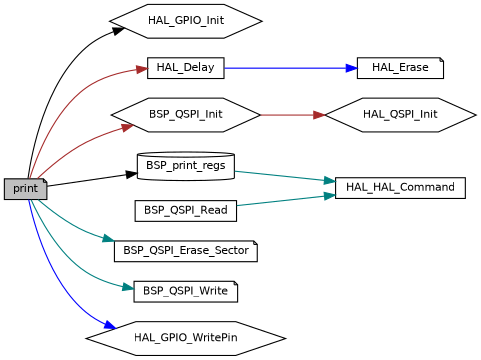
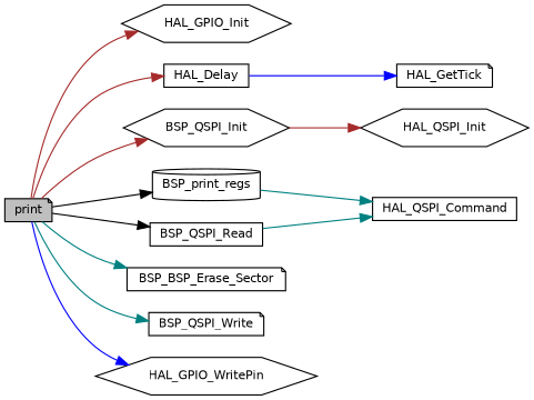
  digraph {
    rankdir=LR
    node [color=black fillcolor=white fontname=Helvetica fontsize=10 shape=note style=filled]
    edge [color=teal fontname=Helvetica fontsize=10 labelfontname=Helvetica labelfontsize=10 style=solid]
    n1 [fillcolor=grey75 fontcolor=black height=0.2 label=print width=0.4]
    n2 [height=0.2 label=HAL_GPIO_Init shape=hexagon width=0.4]
    n3 [height=0.2 label=HAL_Delay shape=box width=0.4]
    n4 [height=0.2 label=BSP_QSPI_Init shape=hexagon width=0.4]
    n5 [height=0.2 label=BSP_print_regs shape=cylinder width=0.4]
    n6 [height=0.2 label=BSP_QSPI_Read shape=box width=0.4]
-   n7 [height=0.2 label=BSP_QSPI_Erase_Sector width=0.4]
+   n7 [height=0.2 label=BSP_BSP_Erase_Sector width=0.4]
    n8 [height=0.2 label=BSP_QSPI_Write width=0.4]
    n9 [height=0.2 label=HAL_GPIO_WritePin shape=hexagon width=0.4]
-   n10 [height=0.2 label=HAL_Erase width=0.4]
+   n10 [height=0.2 label=HAL_GetTick width=0.4]
    n11 [height=0.2 label=HAL_QSPI_Init shape=hexagon width=0.4]
-   n12 [height=0.2 label=HAL_HAL_Command shape=box width=0.4]
-   n1 -> n2 [color=black]
+   n12 [height=0.2 label=HAL_QSPI_Command shape=box width=0.4]
+   n1 -> n2 [color=brown]
    n1 -> n3 [color=brown]
    n1 -> n4 [color=brown]
    n1 -> n5 [color=black]
+   n1 -> n6 [color=black]
    n1 -> n7
    n1 -> n8
    n1 -> n9 [color=blue]
    n3 -> n10 [color=blue]
    n4 -> n11 [color=brown]
    n5 -> n12
    n6 -> n12
  }
